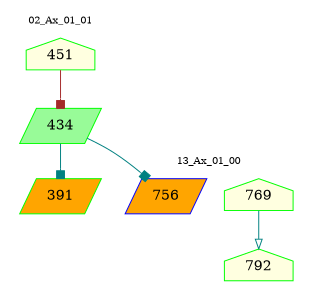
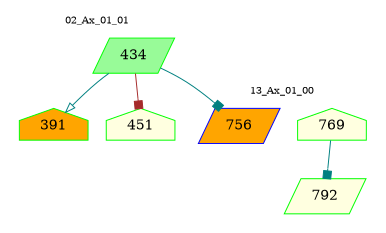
  digraph {
    node [color=green fillcolor=lightyellow shape=parallelogram style=filled]
    edge [arrowhead=onormal color=teal]
    n1 [label=769 shape=house]
    n2 [color=blue fillcolor=orange label=756]
-   n3 [label=792 shape=house]
+   n3 [label=792]
    n4 [fillcolor=palegreen label=434]
-   n5 [fillcolor=orange label=391]
+   n5 [fillcolor=orange label=391 shape=house]
    n6 [label=451 shape=house]
    subgraph cluster_1 {
      color=white
      fontsize=10
      label="13_Ax_01_00"
      n1
      n2
      n3
    }
    subgraph cluster_2 {
      color=white
      fontsize=10
      label="02_Ax_01_01"
      n4
      n5
      n6
    }
-   n1 -> n3
+   n1 -> n3 [arrowhead=box]
    n4 -> n2 [arrowhead=box]
-   n4 -> n5 [arrowhead=box]
-   n6 -> n4 [arrowhead=box color=brown]
+   n4 -> n5
+   n4 -> n6 [arrowhead=box color=brown]
  }
